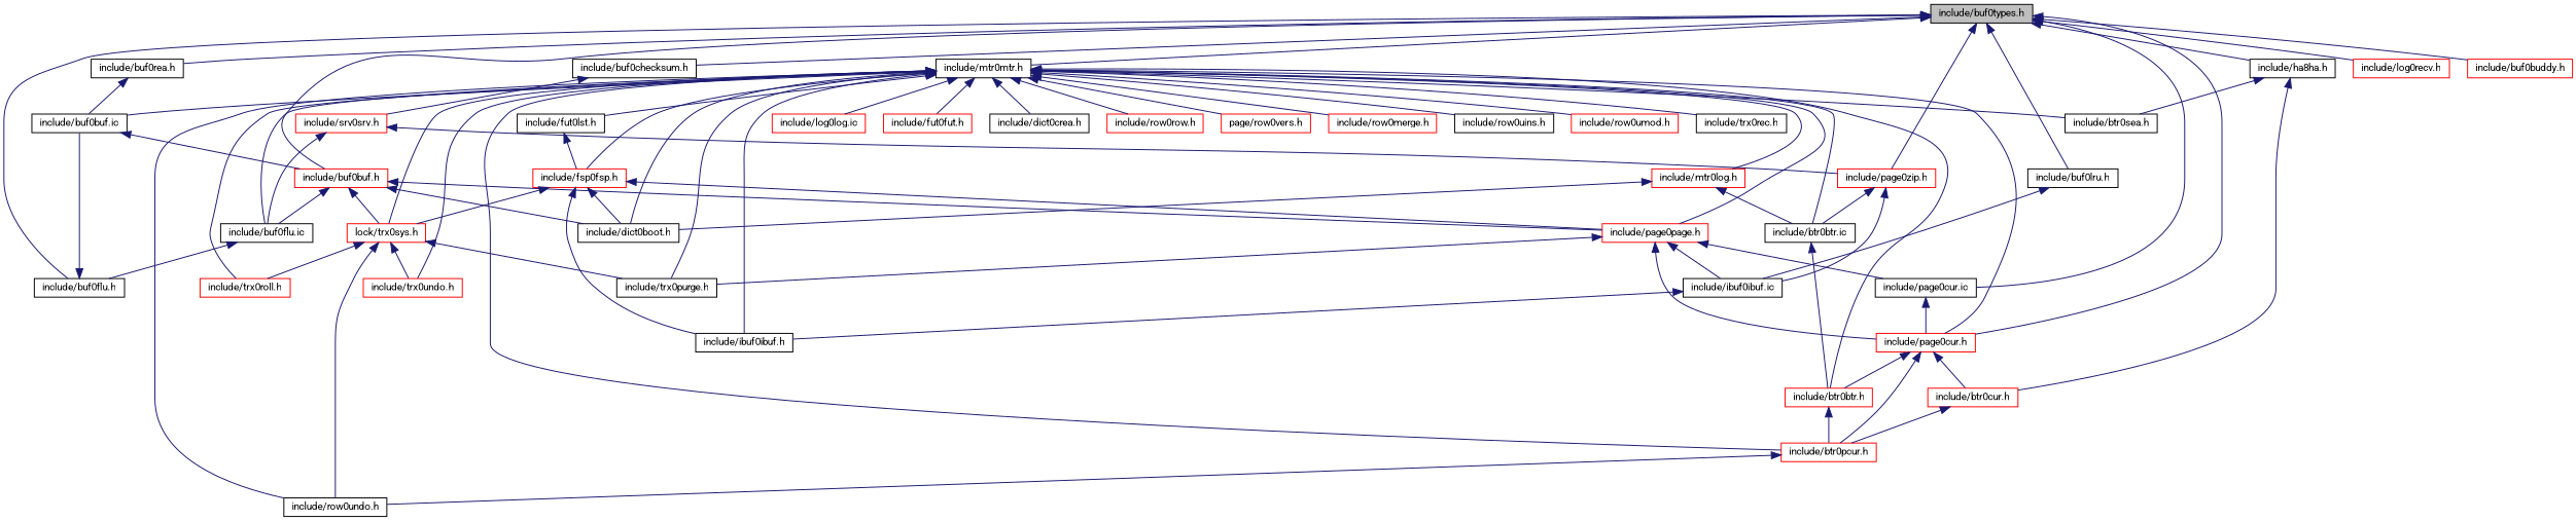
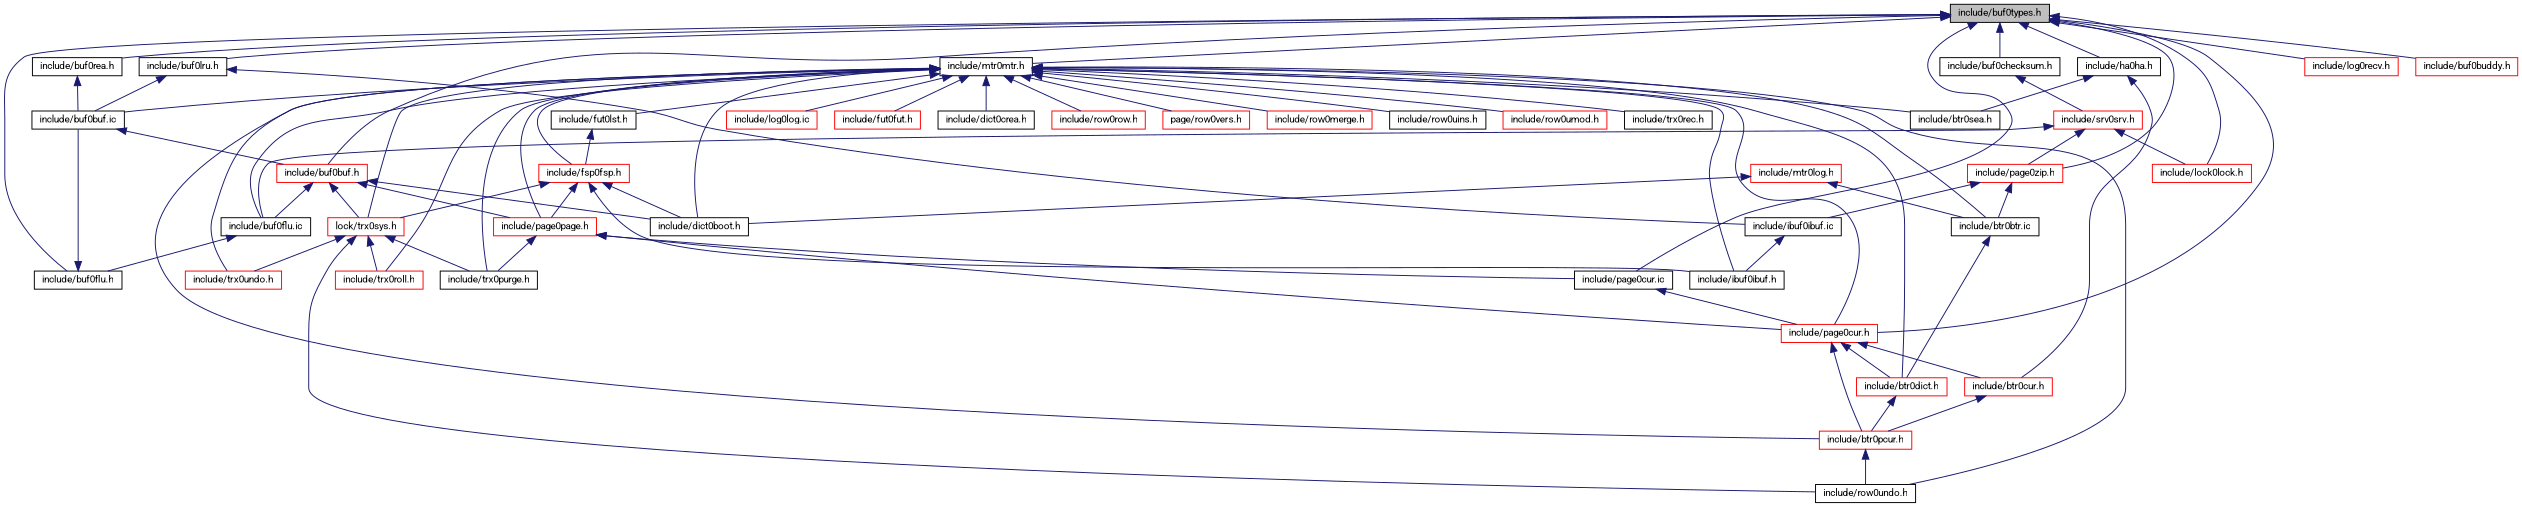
  digraph {
    fontname=Roboto
    node [color=red fontname=Roboto fontsize=10 shape=record]
    edge [color=midnightblue dir=back fontname=Roboto fontsize=10 labelfontname=FreeSans labelfontsize=10 style=solid]
    n1 [color=black fillcolor=grey75 fontcolor=black height=0.2 label="include/buf0types.h" style=filled width=0.4]
    n2 [color=black height=0.2 label="include/mtr0mtr.h" width=0.4]
    n3 [height=0.2 label="include/buf0buf.h" width=0.4]
    n4 [color=black height=0.2 label="include/buf0flu.h" width=0.4]
    n5 [height=0.2 label="include/page0cur.h" width=0.4]
    n6 [color=black height=0.2 label="include/page0cur.ic" width=0.4]
    n7 [color=black height=0.2 label="include/buf0checksum.h" width=0.4]
    n8 [height=0.2 label="include/page0zip.h" width=0.4]
+   n9 [height=0.2 label="include/lock0lock.h" width=0.4]
    n10 [color=black height=0.2 label="include/buf0lru.h" width=0.4]
    n11 [color=black height=0.2 label="include/buf0rea.h" width=0.4]
    n12 [height=0.2 label="include/log0recv.h" width=0.4]
-   n13 [color=black height=0.2 label="include/ha8ha.h" width=0.4]
+   n13 [color=black height=0.2 label="include/ha0ha.h" width=0.4]
    n14 [height=0.2 label="include/buf0buddy.h" width=0.4]
    n15 [height=0.2 label="include/log0log.ic" width=0.4]
    n16 [height=0.2 label="include/trx0roll.h" width=0.4]
    n17 [color=black height=0.2 label="include/buf0buf.ic" width=0.4]
    n18 [height=0.2 label="lock/trx0sys.h" width=0.4]
    n19 [height=0.2 label="include/trx0undo.h" width=0.4]
    n20 [color=black height=0.2 label="include/row0undo.h" width=0.4]
    n21 [color=black height=0.2 label="include/trx0purge.h" width=0.4]
    n22 [color=black height=0.2 label="include/buf0flu.ic" width=0.4]
    n23 [height=0.2 label="include/page0page.h" width=0.4]
-   n24 [height=0.2 label="include/btr0btr.h" width=0.4]
+   n24 [height=0.2 label="include/btr0dict.h" width=0.4]
    n25 [height=0.2 label="include/btr0pcur.h" width=0.4]
    n26 [color=black height=0.2 label="include/ibuf0ibuf.h" width=0.4]
    n27 [color=black height=0.2 label="include/dict0boot.h" width=0.4]
    n28 [height=0.2 label="include/fsp0fsp.h" width=0.4]
    n29 [color=black height=0.2 label="include/fut0lst.h" width=0.4]
    n30 [height=0.2 label="include/fut0fut.h" width=0.4]
    n31 [height=0.2 label="include/mtr0log.h" width=0.4]
    n32 [color=black height=0.2 label="include/btr0btr.ic" width=0.4]
    n33 [color=black height=0.2 label="include/btr0sea.h" width=0.4]
    n34 [color=black height=0.2 label="include/dict0crea.h" width=0.4]
    n35 [height=0.2 label="include/row0row.h" width=0.4]
    n36 [height=0.2 label="page/row0vers.h" width=0.4]
    n37 [height=0.2 label="include/row0merge.h" width=0.4]
    n38 [color=black height=0.2 label="include/row0uins.h" width=0.4]
    n39 [height=0.2 label="include/row0umod.h" width=0.4]
    n40 [color=black height=0.2 label="include/trx0rec.h" width=0.4]
    n41 [height=0.2 label="include/btr0cur.h" width=0.4]
    n42 [height=0.2 label="include/srv0srv.h" width=0.4]
    n43 [color=black height=0.2 label="include/ibuf0ibuf.ic" width=0.4]
    n1 -> n2
    n1 -> n3
    n1 -> n4
    n1 -> n5
    n1 -> n6
    n1 -> n7
    n1 -> n8
+   n1 -> n9
    n1 -> n10
    n1 -> n11
    n1 -> n12
    n1 -> n13
    n1 -> n14
    n2 -> n5
    n2 -> n15
    n2 -> n16
    n2 -> n17
    n2 -> n18
    n2 -> n19
    n2 -> n20
    n2 -> n21
    n2 -> n22
    n2 -> n23
    n2 -> n24
    n2 -> n25
    n2 -> n26
    n2 -> n27
    n2 -> n28
    n2 -> n29
    n2 -> n30
-   n2 -> n31
    n2 -> n32
    n2 -> n33
    n2 -> n34
    n2 -> n35
    n2 -> n36
    n2 -> n37
    n2 -> n38
    n2 -> n39
    n2 -> n40
    n3 -> n18
    n3 -> n22
    n3 -> n23
    n3 -> n27
    n4 -> n17
    n5 -> n24
    n5 -> n25
    n5 -> n41
    n6 -> n5
    n7 -> n42
    n8 -> n32
    n8 -> n43
+   n10 -> n17
    n10 -> n43
    n11 -> n17
    n13 -> n33
    n13 -> n41
    n17 -> n3
    n18 -> n16
    n18 -> n19
    n18 -> n20
    n18 -> n21
    n22 -> n4
    n23 -> n5
    n23 -> n6
    n23 -> n21
-   n23 -> n43
    n24 -> n25
    n25 -> n20
    n28 -> n18
    n28 -> n23
    n28 -> n26
    n28 -> n27
    n29 -> n28
    n31 -> n27
    n31 -> n32
    n32 -> n24
    n41 -> n25
    n42 -> n8
+   n42 -> n9
    n42 -> n22
    n43 -> n26
  }
